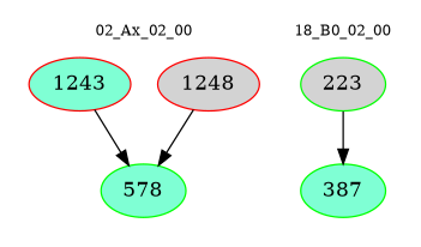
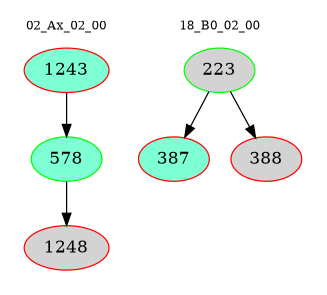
  digraph {
    node [color=red fillcolor=aquamarine style=filled]
    edge [color=black]
    n1 [color=green label=578]
    n2 [fillcolor=lightgrey label=1248]
    n3 [label=1243]
    n4 [color=green fillcolor=lightgrey label=223]
-   n5 [color=green label=387]
+   n5 [label=387]
+   n6 [fillcolor=lightgrey label=388]
    subgraph cluster_1 {
      color=white
      fontsize=10
      label="02_Ax_02_00"
      n1
      n2
      n3
    }
    subgraph cluster_2 {
      color=white
      fontsize=10
      label="18_B0_02_00"
      n4
      n5
+     n6
    }
-   n2 -> n1
+   n1 -> n2
    n3 -> n1
    n4 -> n5
+   n4 -> n6
  }
